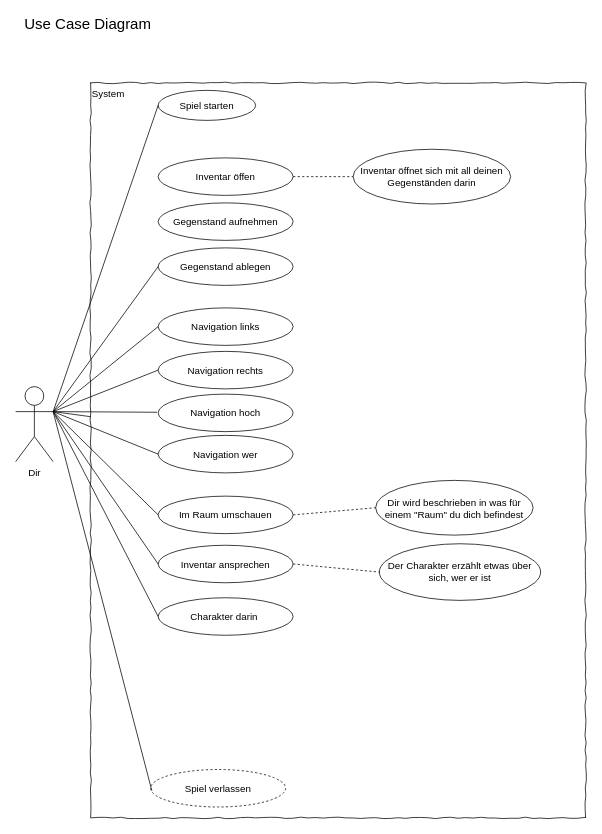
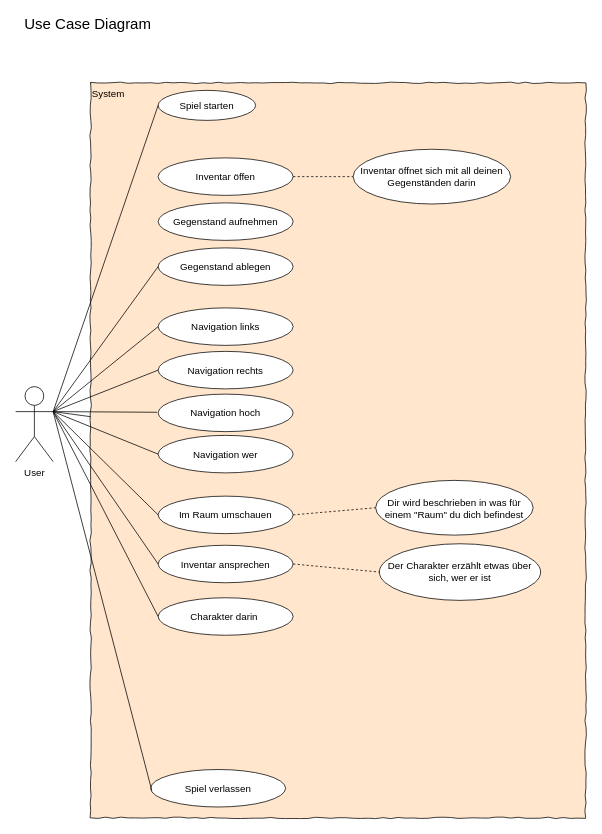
  <mxCell id="0" />
  <mxCell id="1" parent="0" />
- <mxCell id="2" value="Dir" style="shape=umlActor;verticalLabelPosition=bottom;labelBackgroundColor=#ffffff;verticalAlign=top;html=1;outlineConnect=0;fontSize=13;" vertex="1" parent="1"><mxGeometry x="20" y="515" width="50" height="100" as="geometry" /></mxCell>
+ <mxCell id="2" value="User" style="shape=umlActor;verticalLabelPosition=bottom;labelBackgroundColor=#ffffff;verticalAlign=top;html=1;outlineConnect=0;fontSize=13;" vertex="1" parent="1"><mxGeometry x="20" y="515" width="50" height="100" as="geometry" /></mxCell>
  <mxCell id="3" value="&lt;font style=&quot;font-size: 20px&quot;&gt;Use Case Diagram&lt;/font&gt;" style="text;html=1;strokeColor=none;fillColor=none;align=left;verticalAlign=middle;whiteSpace=wrap;rounded=0;fontSize=13;" vertex="1" parent="1"><mxGeometry x="30" y="20" width="360" height="20" as="geometry" /></mxCell>
- <mxCell id="4" value="&lt;div style=&quot;text-align: left&quot;&gt;&lt;span&gt;System&lt;/span&gt;&lt;/div&gt;" style="rounded=0;whiteSpace=wrap;html=1;shadow=0;glass=0;comic=1;strokeColor=#000000;labelPosition=center;verticalLabelPosition=middle;align=left;verticalAlign=top;absoluteArcSize=1;arcSize=50;fontSize=13;" vertex="1" parent="1"><mxGeometry x="120" y="110" width="660" height="980" as="geometry" /></mxCell>
+ <mxCell id="4" value="&lt;div style=&quot;text-align: left&quot;&gt;&lt;span&gt;System&lt;/span&gt;&lt;/div&gt;" style="rounded=0;whiteSpace=wrap;html=1;shadow=0;glass=0;comic=1;strokeColor=#000000;labelPosition=center;verticalLabelPosition=middle;align=left;verticalAlign=top;absoluteArcSize=1;arcSize=50;fontSize=13;fillColor=#ffe6cc;" vertex="1" parent="1"><mxGeometry x="120" y="110" width="660" height="980" as="geometry" /></mxCell>
  <mxCell id="5" value="Spiel starten" style="ellipse;whiteSpace=wrap;html=1;rounded=1;shadow=0;strokeWidth=1;comic=1;fontSize=13;" vertex="1" parent="1"><mxGeometry x="210" y="120" width="130" height="40" as="geometry" /></mxCell>
  <mxCell id="6" value="Inventar öffen" style="ellipse;whiteSpace=wrap;html=1;rounded=1;shadow=0;strokeWidth=1;comic=1;fontSize=13;" vertex="1" parent="1"><mxGeometry x="210" y="210" width="180" height="50" as="geometry" /></mxCell>
  <mxCell id="7" value="Gegenstand aufnehmen" style="ellipse;whiteSpace=wrap;html=1;rounded=1;shadow=0;strokeWidth=1;comic=1;fontSize=13;" vertex="1" parent="1"><mxGeometry x="210" y="270" width="180" height="50" as="geometry" /></mxCell>
  <mxCell id="8" value="Gegenstand ablegen" style="ellipse;whiteSpace=wrap;html=1;rounded=1;shadow=0;strokeWidth=1;comic=1;fontSize=13;" vertex="1" parent="1"><mxGeometry x="210" y="330" width="180" height="50" as="geometry" /></mxCell>
  <mxCell id="9" value="Navigation links" style="ellipse;whiteSpace=wrap;html=1;rounded=1;shadow=0;strokeWidth=1;comic=1;fontSize=13;" vertex="1" parent="1"><mxGeometry x="210" y="410" width="180" height="50" as="geometry" /></mxCell>
  <mxCell id="10" value="Im Raum umschauen" style="ellipse;whiteSpace=wrap;html=1;rounded=1;shadow=0;strokeWidth=1;comic=1;fontSize=13;" vertex="1" parent="1"><mxGeometry x="210" y="661" width="180" height="50" as="geometry" /></mxCell>
- <mxCell id="11" value="Spiel verlassen" style="ellipse;whiteSpace=wrap;html=1;rounded=1;shadow=0;strokeWidth=1;comic=1;fontSize=13;dashed=1;" vertex="1" parent="1"><mxGeometry x="200" y="1025.5" width="180" height="50" as="geometry" /></mxCell>
+ <mxCell id="11" value="Spiel verlassen" style="ellipse;whiteSpace=wrap;html=1;rounded=1;shadow=0;strokeWidth=1;comic=1;fontSize=13;" vertex="1" parent="1"><mxGeometry x="200" y="1025.5" width="180" height="50" as="geometry" /></mxCell>
  <mxCell id="12" value="Inventar ansprechen" style="ellipse;whiteSpace=wrap;html=1;rounded=1;shadow=0;strokeWidth=1;comic=1;fontSize=13;" vertex="1" parent="1"><mxGeometry x="210" y="726.5" width="180" height="50" as="geometry" /></mxCell>
  <mxCell id="13" value="Charakter darin&amp;nbsp;" style="ellipse;whiteSpace=wrap;html=1;rounded=1;shadow=0;strokeWidth=1;comic=1;fontSize=13;" vertex="1" parent="1"><mxGeometry x="210" y="796.5" width="180" height="50" as="geometry" /></mxCell>
  <mxCell id="14" value="" style="endArrow=none;html=1;fontSize=13;entryX=0;entryY=0.5;entryDx=0;entryDy=0;exitX=1;exitY=0.333;exitDx=0;exitDy=0;exitPerimeter=0;" edge="1" parent="1" source="2" target="5"><mxGeometry width="50" height="50" relative="1" as="geometry"><mxPoint x="210" y="230" as="sourcePoint" /><mxPoint x="260" y="180" as="targetPoint" /></mxGeometry></mxCell>
  <mxCell id="15" value="" style="endArrow=none;html=1;fontSize=13;exitX=1;exitY=0.333;exitDx=0;exitDy=0;exitPerimeter=0;" edge="1" parent="1" source="2" target="4"><mxGeometry width="50" height="50" relative="1" as="geometry"><mxPoint x="70" y="500" as="sourcePoint" /><mxPoint x="220" y="195" as="targetPoint" /></mxGeometry></mxCell>
  <mxCell id="16" value="" style="endArrow=none;html=1;fontSize=13;entryX=0;entryY=0.5;entryDx=0;entryDy=0;exitX=1;exitY=0.333;exitDx=0;exitDy=0;exitPerimeter=0;" edge="1" parent="1" source="2" target="8"><mxGeometry width="50" height="50" relative="1" as="geometry"><mxPoint x="70" y="500" as="sourcePoint" /><mxPoint x="220" y="335" as="targetPoint" /></mxGeometry></mxCell>
  <mxCell id="17" value="" style="endArrow=none;html=1;fontSize=13;entryX=0;entryY=0.5;entryDx=0;entryDy=0;exitX=1;exitY=0.333;exitDx=0;exitDy=0;exitPerimeter=0;" edge="1" parent="1" source="2" target="9"><mxGeometry width="50" height="50" relative="1" as="geometry"><mxPoint x="80" y="520" as="sourcePoint" /><mxPoint x="220" y="405" as="targetPoint" /></mxGeometry></mxCell>
  <mxCell id="18" value="" style="endArrow=none;html=1;fontSize=13;entryX=0;entryY=0.5;entryDx=0;entryDy=0;exitX=1;exitY=0.333;exitDx=0;exitDy=0;exitPerimeter=0;" edge="1" parent="1" source="2" target="10"><mxGeometry width="50" height="50" relative="1" as="geometry"><mxPoint x="80" y="508.333" as="sourcePoint" /><mxPoint x="220" y="475" as="targetPoint" /></mxGeometry></mxCell>
  <mxCell id="19" value="" style="endArrow=none;html=1;fontSize=13;entryX=0;entryY=0.5;entryDx=0;entryDy=0;exitX=1;exitY=0.333;exitDx=0;exitDy=0;exitPerimeter=0;" edge="1" parent="1" source="2" target="12"><mxGeometry width="50" height="50" relative="1" as="geometry"><mxPoint x="80" y="508.333" as="sourcePoint" /><mxPoint x="220" y="549.5" as="targetPoint" /></mxGeometry></mxCell>
  <mxCell id="20" value="" style="endArrow=none;html=1;fontSize=13;entryX=0;entryY=0.5;entryDx=0;entryDy=0;exitX=1;exitY=0.333;exitDx=0;exitDy=0;exitPerimeter=0;" edge="1" parent="1" source="2" target="13"><mxGeometry width="50" height="50" relative="1" as="geometry"><mxPoint x="80" y="508.333" as="sourcePoint" /><mxPoint x="220" y="615" as="targetPoint" /></mxGeometry></mxCell>
  <mxCell id="21" value="" style="endArrow=none;html=1;fontSize=13;entryX=0.009;entryY=0.564;entryDx=0;entryDy=0;entryPerimeter=0;exitX=1;exitY=0.333;exitDx=0;exitDy=0;exitPerimeter=0;" edge="1" parent="1" source="2" target="11"><mxGeometry width="50" height="50" relative="1" as="geometry"><mxPoint x="80" y="508.333" as="sourcePoint" /><mxPoint x="220" y="685" as="targetPoint" /></mxGeometry></mxCell>
  <mxCell id="22" value="Navigation rechts" style="ellipse;whiteSpace=wrap;html=1;rounded=1;shadow=0;strokeWidth=1;comic=1;fontSize=13;" vertex="1" parent="1"><mxGeometry x="210" y="468" width="180" height="50" as="geometry" /></mxCell>
  <mxCell id="23" value="Navigation hoch" style="ellipse;whiteSpace=wrap;html=1;rounded=1;shadow=0;strokeWidth=1;comic=1;fontSize=13;" vertex="1" parent="1"><mxGeometry x="210" y="525" width="180" height="50" as="geometry" /></mxCell>
  <mxCell id="24" value="Navigation wer" style="ellipse;whiteSpace=wrap;html=1;rounded=1;shadow=0;strokeWidth=1;comic=1;fontSize=13;" vertex="1" parent="1"><mxGeometry x="210" y="580" width="180" height="50" as="geometry" /></mxCell>
  <mxCell id="25" style="edgeStyle=orthogonalEdgeStyle;rounded=0;orthogonalLoop=1;jettySize=auto;html=1;exitX=0.5;exitY=1;exitDx=0;exitDy=0;fontSize=13;" edge="1" parent="1" source="9" target="9"><mxGeometry relative="1" as="geometry" /></mxCell>
  <mxCell id="26" value="" style="endArrow=none;html=1;fontSize=13;entryX=0;entryY=0.5;entryDx=0;entryDy=0;exitX=1;exitY=0.333;exitDx=0;exitDy=0;exitPerimeter=0;" edge="1" parent="1" source="2" target="22"><mxGeometry width="50" height="50" relative="1" as="geometry"><mxPoint x="90" y="533" as="sourcePoint" /><mxPoint x="220" y="445" as="targetPoint" /></mxGeometry></mxCell>
  <mxCell id="27" value="" style="endArrow=none;html=1;fontSize=13;entryX=0;entryY=0.5;entryDx=0;entryDy=0;exitX=1;exitY=0.333;exitDx=0;exitDy=0;exitPerimeter=0;" edge="1" parent="1" source="2" target="24"><mxGeometry width="50" height="50" relative="1" as="geometry"><mxPoint x="80" y="560" as="sourcePoint" /><mxPoint x="170" y="540" as="targetPoint" /></mxGeometry></mxCell>
  <mxCell id="28" value="" style="endArrow=none;html=1;fontSize=13;entryX=-0.008;entryY=0.484;entryDx=0;entryDy=0;entryPerimeter=0;exitX=1;exitY=0.333;exitDx=0;exitDy=0;exitPerimeter=0;" edge="1" parent="1" source="2" target="23"><mxGeometry width="50" height="50" relative="1" as="geometry"><mxPoint x="110" y="540" as="sourcePoint" /><mxPoint x="220" y="615" as="targetPoint" /></mxGeometry></mxCell>
  <mxCell id="29" value="Der Charakter erzählt etwas über sich, wer er ist" style="ellipse;whiteSpace=wrap;html=1;rounded=1;shadow=0;strokeWidth=1;comic=1;fontSize=13;" vertex="1" parent="1"><mxGeometry x="505" y="724.5" width="215" height="75.5" as="geometry" /></mxCell>
  <mxCell id="30" value="Dir wird beschrieben in was für einem &quot;Raum&quot; du dich befindest" style="ellipse;whiteSpace=wrap;html=1;rounded=1;shadow=0;strokeWidth=1;comic=1;fontSize=13;" vertex="1" parent="1"><mxGeometry x="500" y="640" width="210" height="73" as="geometry" /></mxCell>
  <mxCell id="31" value="" style="endArrow=none;dashed=1;html=1;fontSize=13;entryX=0;entryY=0.5;entryDx=0;entryDy=0;exitX=1;exitY=0.5;exitDx=0;exitDy=0;" edge="1" parent="1" source="10" target="30"><mxGeometry width="50" height="50" relative="1" as="geometry"><mxPoint x="410" y="720" as="sourcePoint" /><mxPoint x="460" y="670" as="targetPoint" /></mxGeometry></mxCell>
  <mxCell id="32" value="" style="endArrow=none;dashed=1;html=1;fontSize=13;entryX=0;entryY=0.5;entryDx=0;entryDy=0;exitX=1;exitY=0.5;exitDx=0;exitDy=0;" edge="1" parent="1" source="12" target="29"><mxGeometry width="50" height="50" relative="1" as="geometry"><mxPoint x="400" y="696" as="sourcePoint" /><mxPoint x="510" y="686.5" as="targetPoint" /></mxGeometry></mxCell>
  <mxCell id="33" value="Inventar öffnet sich mit all deinen Gegenständen darin" style="ellipse;whiteSpace=wrap;html=1;rounded=1;shadow=0;strokeWidth=1;comic=1;fontSize=13;" vertex="1" parent="1"><mxGeometry x="470" y="198.5" width="210" height="73" as="geometry" /></mxCell>
  <mxCell id="34" value="" style="endArrow=none;dashed=1;html=1;fontSize=13;entryX=0;entryY=0.5;entryDx=0;entryDy=0;exitX=1;exitY=0.5;exitDx=0;exitDy=0;" edge="1" parent="1" source="6" target="33"><mxGeometry width="50" height="50" relative="1" as="geometry"><mxPoint x="400" y="696" as="sourcePoint" /><mxPoint x="510" y="686.5" as="targetPoint" /></mxGeometry></mxCell>
